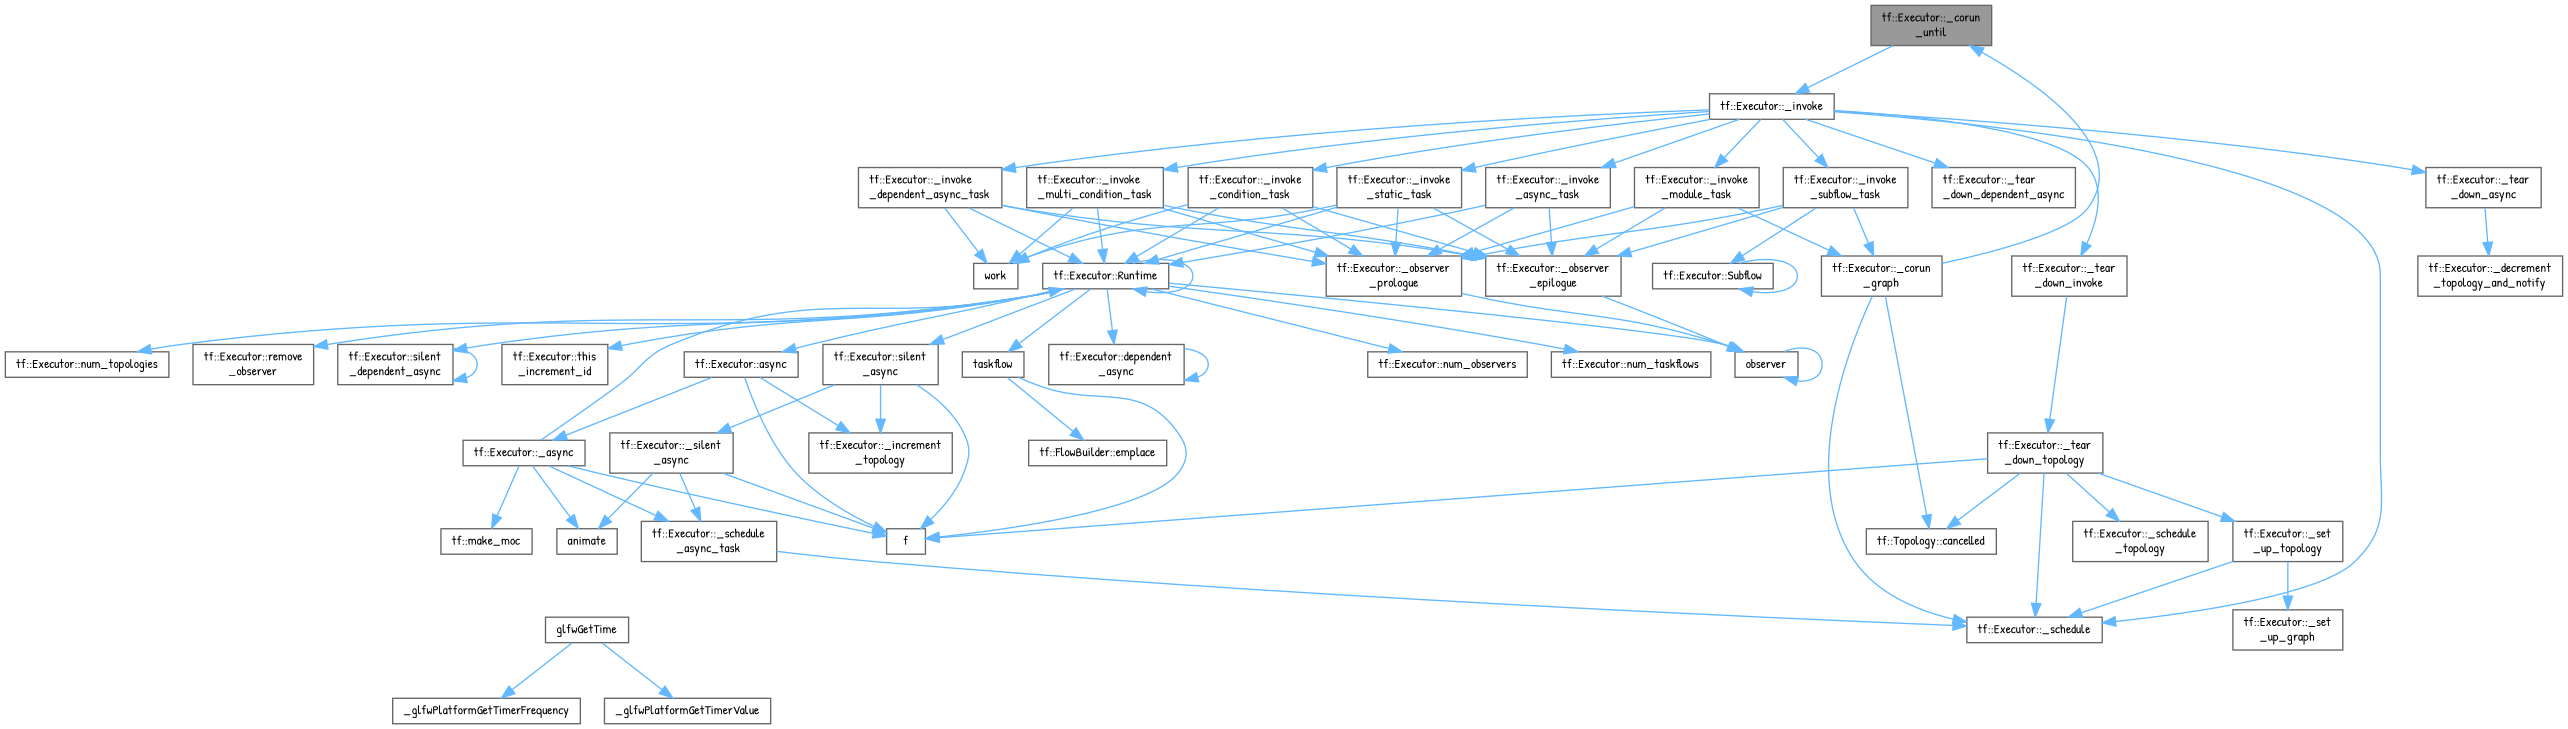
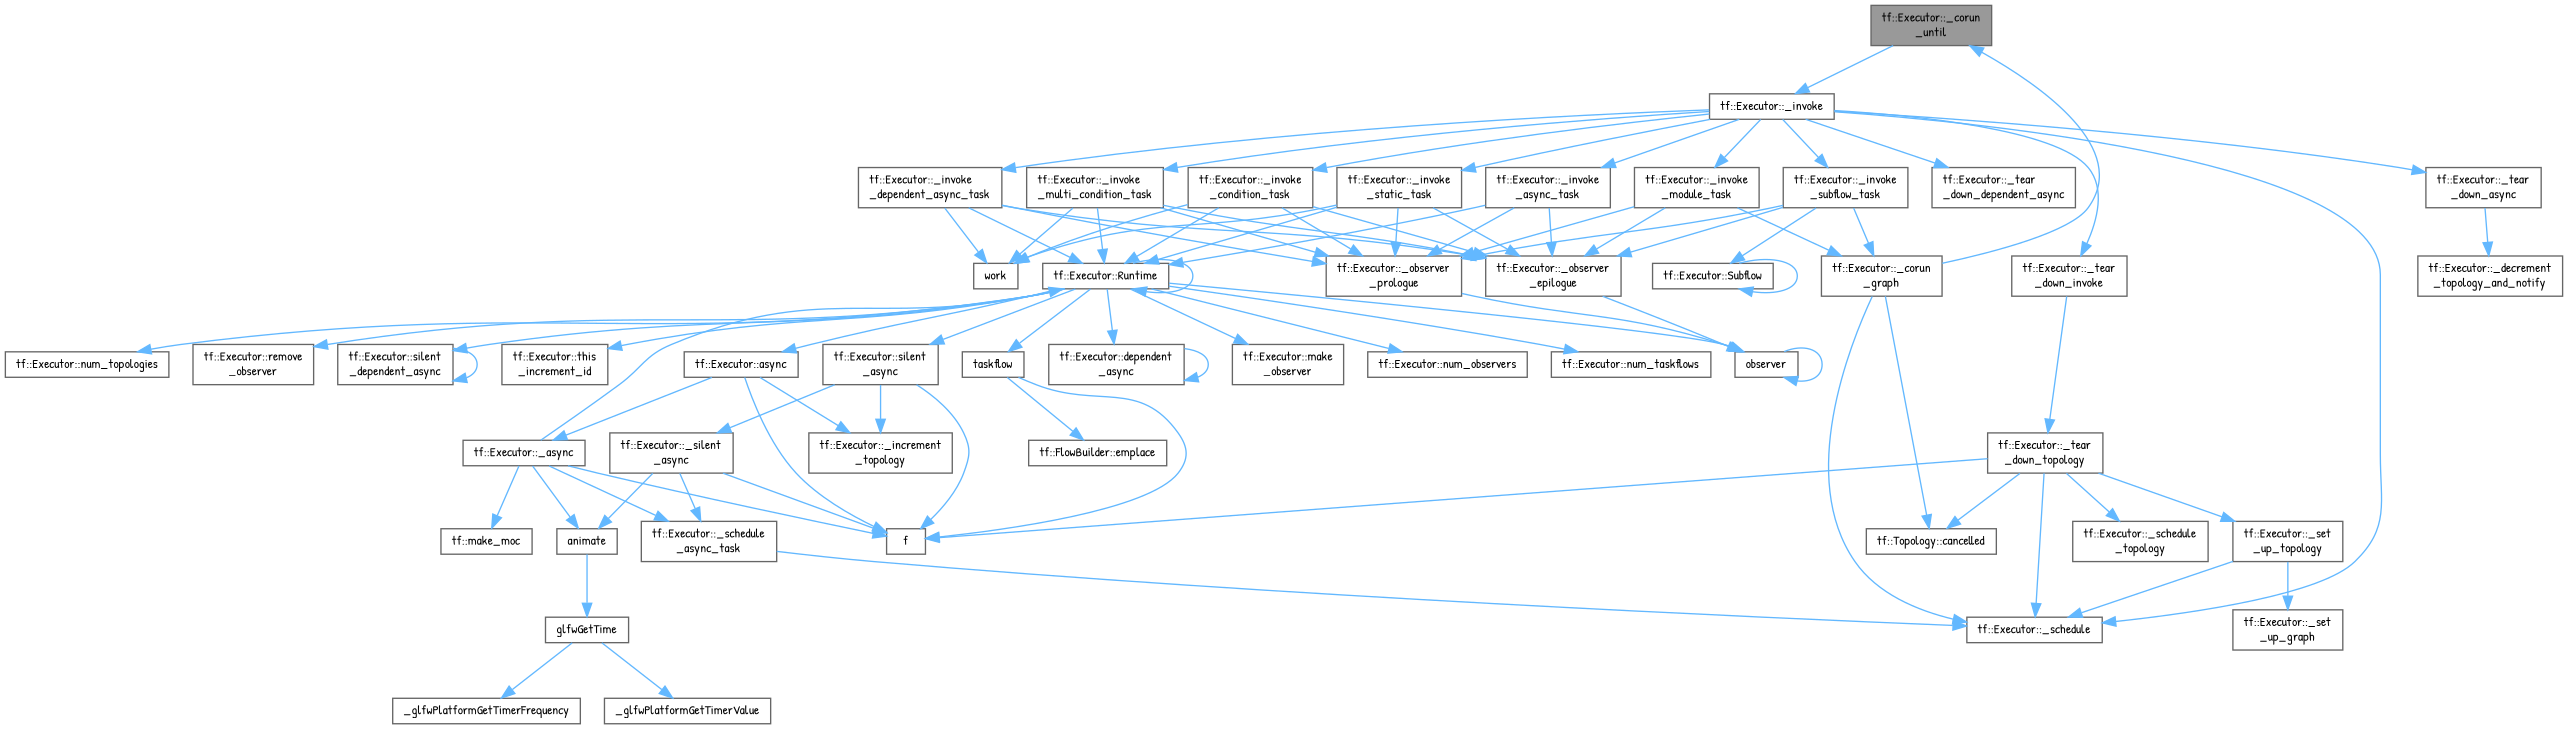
  digraph {
    fontname="Patrick Hand"
    rankdir=TB
    node [color=grey40 fillcolor=white fontname="Patrick Hand" fontsize=10 shape=box style=filled]
    edge [color=steelblue1 fontname="Patrick Hand" fontsize=10 labelfontname=Helvetica labelfontsize=10 style=solid]
    n1 [color=gray40 fillcolor=grey60 fontcolor=black height=0.2 label="tf::Executor::_corun\l_until" width=0.4]
    n2 [height=0.2 label="tf::Executor::_invoke" width=0.4]
    n3 [height=0.2 label="tf::Executor::_invoke\l_async_task" width=0.4]
    n4 [height=0.2 label="tf::Executor::_schedule" width=0.4]
    n5 [height=0.2 label="tf::Executor::_invoke\l_condition_task" width=0.4]
    n6 [height=0.2 label="tf::Executor::_invoke\l_dependent_async_task" width=0.4]
    n7 [height=0.2 label="tf::Executor::_invoke\l_module_task" width=0.4]
    n8 [height=0.2 label="tf::Executor::_invoke\l_multi_condition_task" width=0.4]
    n9 [height=0.2 label="tf::Executor::_invoke\l_static_task" width=0.4]
    n10 [height=0.2 label="tf::Executor::_invoke\l_subflow_task" width=0.4]
    n11 [height=0.2 label="tf::Executor::_tear\l_down_async" width=0.4]
    n12 [height=0.2 label="tf::Executor::_tear\l_down_dependent_async" width=0.4]
    n13 [height=0.2 label="tf::Executor::_tear\l_down_invoke" width=0.4]
    n14 [height=0.2 label="tf::Executor::_observer\l_epilogue" width=0.4]
    n15 [height=0.2 label="tf::Executor::_observer\l_prologue" width=0.4]
    n16 [height=0.2 label="tf::Executor::Runtime" width=0.4]
    n17 [height=0.2 label=work width=0.4]
    n18 [height=0.2 label="tf::Executor::_corun\l_graph" width=0.4]
    n19 [height=0.2 label="tf::Executor::Subflow" width=0.4]
    n20 [height=0.2 label="tf::Executor::_decrement\l_topology_and_notify" width=0.4]
    n21 [height=0.2 label="tf::Executor::_tear\l_down_topology" width=0.4]
    n22 [height=0.2 label=observer width=0.4]
    n23 [height=0.2 label="tf::Executor::async" width=0.4]
    n24 [height=0.2 label="tf::Executor::dependent\l_async" width=0.4]
+   n25 [height=0.2 label="tf::Executor::make\l_observer" width=0.4]
    n26 [height=0.2 label="tf::Executor::num_observers" width=0.4]
    n27 [height=0.2 label="tf::Executor::num_taskflows" width=0.4]
    n28 [height=0.2 label="tf::Executor::num_topologies" width=0.4]
    n29 [height=0.2 label="tf::Executor::remove\l_observer" width=0.4]
    n30 [height=0.2 label="tf::Executor::silent\l_async" width=0.4]
    n31 [height=0.2 label="tf::Executor::silent\l_dependent_async" width=0.4]
    n32 [height=0.2 label=taskflow width=0.4]
    n33 [height=0.2 label="tf::Executor::this\l_increment_id" width=0.4]
    n34 [height=0.2 label="tf::Executor::_async" width=0.4]
    n35 [height=0.2 label=f width=0.4]
    n36 [height=0.2 label="tf::Executor::_increment\l_topology" width=0.4]
    n37 [height=0.2 label="tf::Executor::_silent\l_async" width=0.4]
    n38 [height=0.2 label="tf::FlowBuilder::emplace" width=0.4]
    n39 [height=0.2 label="tf::Executor::_schedule\l_async_task" width=0.4]
    n40 [height=0.2 label=animate width=0.4]
    n41 [height=0.2 label="tf::make_moc" width=0.4]
    n42 [height=0.2 label=glfwGetTime width=0.4]
    n43 [height=0.2 label=_glfwPlatformGetTimerFrequency width=0.4]
    n44 [height=0.2 label=_glfwPlatformGetTimerValue width=0.4]
    n45 [height=0.2 label="tf::Topology::cancelled" width=0.4]
    n46 [height=0.2 label="tf::Executor::_set\l_up_graph" width=0.4]
    n47 [height=0.2 label="tf::Executor::_schedule\l_topology" width=0.4]
    n48 [height=0.2 label="tf::Executor::_set\l_up_topology" width=0.4]
    n1 -> n2
    n2 -> n3
    n2 -> n4
    n2 -> n5
    n2 -> n6
    n2 -> n7
    n2 -> n8
    n2 -> n9
    n2 -> n10
    n2 -> n11
    n2 -> n12
    n2 -> n13
    n3 -> n14
    n3 -> n15
    n3 -> n16
    n5 -> n14
    n5 -> n15
    n5 -> n16
    n5 -> n17
    n6 -> n14
    n6 -> n15
    n6 -> n16
    n6 -> n17
    n7 -> n14
    n7 -> n15
    n7 -> n18
    n8 -> n14
    n8 -> n15
    n8 -> n16
    n8 -> n17
    n9 -> n14
    n9 -> n15
    n9 -> n16
    n9 -> n17
    n10 -> n14
    n10 -> n15
    n10 -> n18
    n10 -> n19
    n11 -> n20
    n13 -> n21
    n14 -> n22
    n15 -> n22
    n16 -> n16
    n16 -> n22
    n16 -> n23
    n16 -> n24
+   n16 -> n25
    n16 -> n26
    n16 -> n27
    n16 -> n28
    n16 -> n29
    n16 -> n30
    n16 -> n31
    n16 -> n32
    n16 -> n33
    n18 -> n1
    n18 -> n4
    n18 -> n45
    n19 -> n19
    n21 -> n4
    n21 -> n35
    n21 -> n45
    n21 -> n47
    n21 -> n48
    n22 -> n22
    n23 -> n34
    n23 -> n35
    n23 -> n36
    n24 -> n24
    n30 -> n35
    n30 -> n36
    n30 -> n37
    n31 -> n31
    n32 -> n35
    n32 -> n38
    n34 -> n16
    n34 -> n35
    n34 -> n39
    n34 -> n40
    n34 -> n41
    n37 -> n35
    n37 -> n39
    n37 -> n40
    n39 -> n4
+   n40 -> n42
    n42 -> n43
    n42 -> n44
    n48 -> n4
    n48 -> n46
  }
